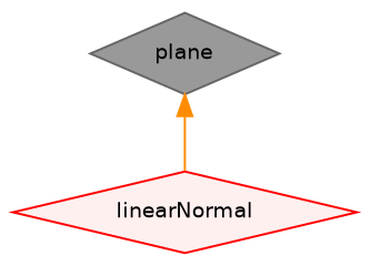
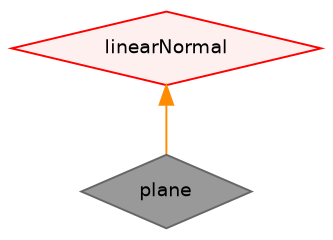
  digraph {
    node [fontname=Helvetica fontsize=10 shape=diamond style=filled]
    n1 [color=gray40 fillcolor=grey60 fontcolor=black height=0.2 label=plane width=0.4]
    n2 [color=red fillcolor="#FFF0F0" height=0.2 label=linearNormal width=0.4]
-   n1 -> n2 [color=darkorange dir=back fontname=Helvetica fontsize=10 labelfontname=Helvetica labelfontsize=10 style=solid]
+   n2 -> n1 [color=darkorange dir=back fontname=Helvetica fontsize=10 labelfontname=Helvetica labelfontsize=10 style=solid]
  }
